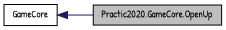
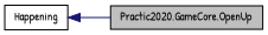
  digraph {
    rankdir=LR
    fontname="Patrick Hand"
    node [color=black fontname="Patrick Hand" fontsize=10 shape=record style=filled]
    n1 [fillcolor=grey75 fontcolor=black height=0.2 label="Practic2020.GameCore.OpenUp" width=0.4]
-   n2 [fillcolor=white height=0.2 label=GameCore width=0.4]
+   n2 [fillcolor=white height=0.2 label=Happening width=0.4]
    n2 -> n1 [color=midnightblue dir=back fontname="Patrick Hand" fontsize=10 labelfontname=Helvetica labelfontsize=10 style=solid]
  }
